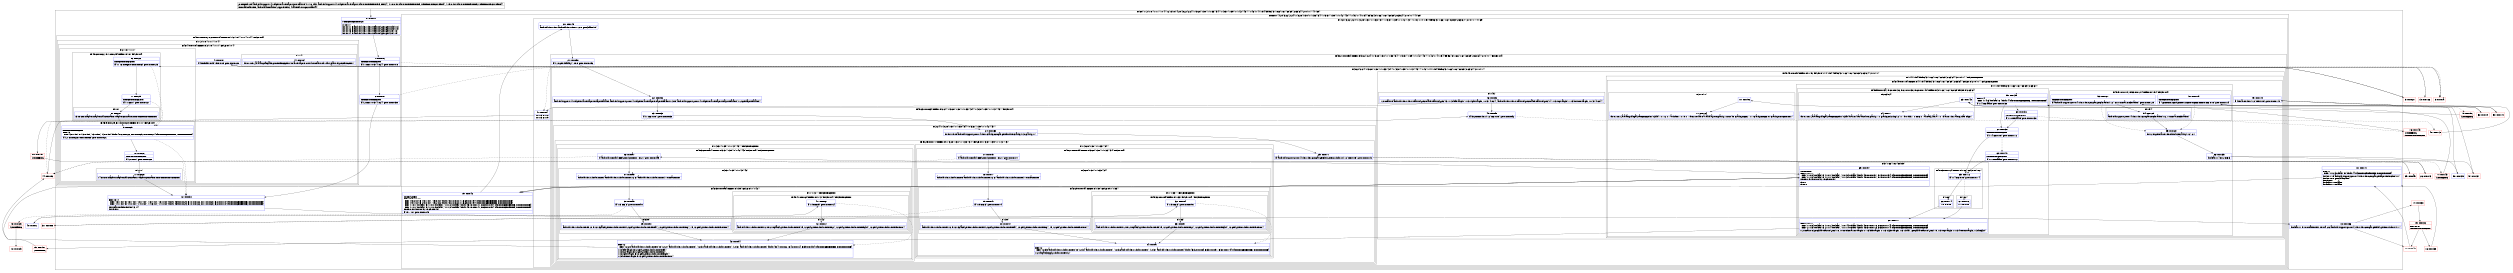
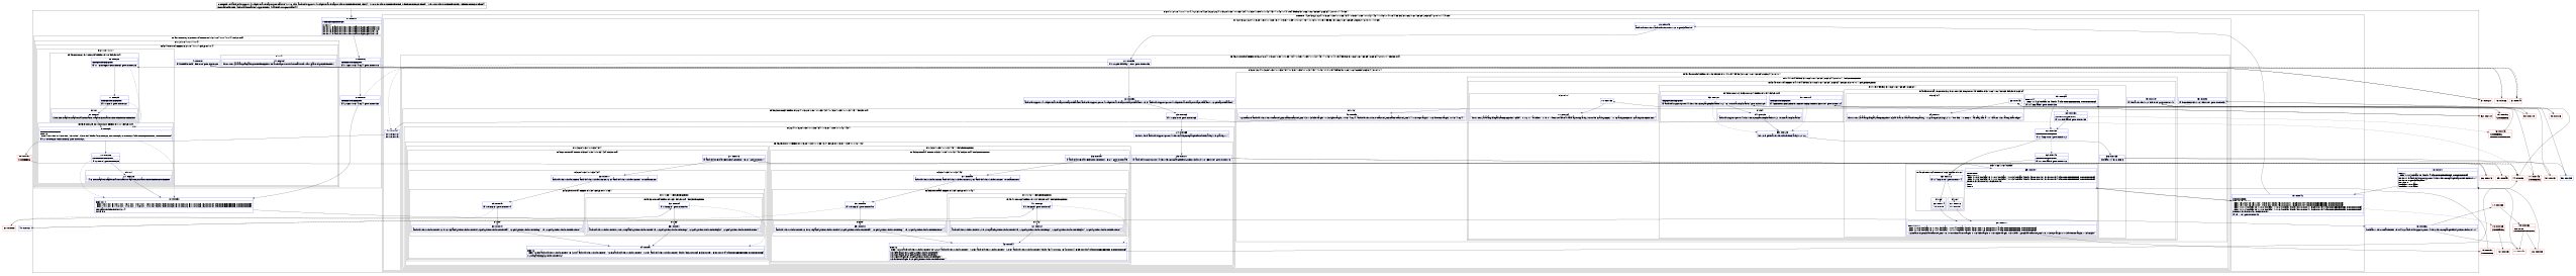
  digraph {
    node [color=blue shape=record]
    n1 [label="{8\:\ 0x0027|r3 = com.mapbox.mapboxsdk.constants.MapboxConstants.ANIMATION_DURATION\l}"]
    n2 [label="{6\:\ 0x0022|ADDED_TO_REGION\l|if (r1 != Integer.MIN_VALUE) goto L_0x0025\l}"]
    n3 [label="{7\:\ 0x0025|ADDED_TO_REGION\l|if (r1 == 0) goto L_0x0027\l}"]
    n4 [label="{11\:\ 0x002e|r4 = com.mapbox.mapboxsdk.constants.MapboxConstants.ANIMATION_DURATION\l}"]
    n5 [label="{9\:\ 0x0029|ADDED_TO_REGION\lPHI: r3 \l  PHI: (r3v7 int) = (r3v0 int), (r3v0 int), (r3v8 int) binds: [B:6:0x0022, B:7:0x0025, B:8:0x0027] A[DONT_GENERATE, DONT_INLINE]\l|if (r2 != Integer.MIN_VALUE) goto L_0x002c\l}"]
    n6 [label="{10\:\ 0x002c|ADDED_TO_REGION\l|if (r2 == 0) goto L_0x002e\l}"]
    n7 [label="{74\:\ 0x01cd|throw new java.lang.IllegalArgumentException(\"DrawerLayout must be measured with MeasureSpec.EXACTLY.\")\l}"]
    n8 [label="{4\:\ 0x001e|if (isInEditMode() == true) goto L_0x0020\l}"]
    n9 [label="{1\:\ 0x0016|ADDED_TO_REGION\l|if (r1 == 1073741824) goto L_0x0018\l}"]
    n10 [label="{2\:\ 0x0018|ADDED_TO_REGION\l|if (r2 == 1073741824) goto L_0x0030\l}"]
    n11 [label="{30\:\ 0x007d|android.view.WindowInsets r2 = r2.replaceSystemWindowInsets(r2.getSystemWindowInsetLeft(), r2.getSystemWindowInsetTop(), r5, r2.getSystemWindowInsetBottom())\l}"]
    n12 [label="{33\:\ 0x0091|android.view.WindowInsets r2 = r2.replaceSystemWindowInsets(r5, r2.getSystemWindowInsetTop(), r2.getSystemWindowInsetRight(), r2.getSystemWindowInsetBottom())\l}"]
    n13 [label="{32\:\ 0x008f|if (r15 == 5) goto L_0x0091\l}"]
    n14 [label="{29\:\ 0x007b|if (r15 == 3) goto L_0x007d\l}"]
    n15 [label="{28\:\ 0x0077|android.view.WindowInsets android.view.WindowInsets r2 = (android.view.WindowInsets) r0.mLastInsets\l}"]
    n16 [label="{34\:\ 0x00a1|PHI: r2 \l  PHI: (r2v35 android.view.WindowInsets) = (r2v34 android.view.WindowInsets), (r2v36 android.view.WindowInsets), (r2v37 android.view.WindowInsets) binds: [B:32:0x008f, B:33:0x0091, B:30:0x007d] A[DONT_GENERATE, DONT_INLINE]\l|r12.dispatchApplyWindowInsets(r2)\l}"]
    n17 [label="{27\:\ 0x0075|if (android.os.Build.VERSION.SDK_INT \>= 21) goto L_0x0077\l}"]
    n18 [label="{39\:\ 0x00b0|android.view.WindowInsets r2 = r2.replaceSystemWindowInsets(r2.getSystemWindowInsetLeft(), r2.getSystemWindowInsetTop(), r5, r2.getSystemWindowInsetBottom())\l}"]
    n19 [label="{42\:\ 0x00c4|android.view.WindowInsets r2 = r2.replaceSystemWindowInsets(r5, r2.getSystemWindowInsetTop(), r2.getSystemWindowInsetRight(), r2.getSystemWindowInsetBottom())\l}"]
    n20 [label="{41\:\ 0x00c2|if (r15 == 5) goto L_0x00c4\l}"]
    n21 [label="{38\:\ 0x00ae|if (r15 == 3) goto L_0x00b0\l}"]
    n22 [label="{37\:\ 0x00a9|android.view.WindowInsets android.view.WindowInsets r2 = (android.view.WindowInsets) r0.mLastInsets\l}"]
    n23 [label="{43\:\ 0x00d4|PHI: r2 \l  PHI: (r2v28 android.view.WindowInsets) = (r2v27 android.view.WindowInsets), (r2v30 android.view.WindowInsets), (r2v31 android.view.WindowInsets) binds: [B:41:0x00c2, B:42:0x00c4, B:39:0x00b0] A[DONT_GENERATE, DONT_INLINE]\l|r13.leftMargin = r2.getSystemWindowInsetLeft()\lr13.topMargin = r2.getSystemWindowInsetTop()\lr13.rightMargin = r2.getSystemWindowInsetRight()\lr13.bottomMargin = r2.getSystemWindowInsetBottom()\l}"]
    n24 [label="{36\:\ 0x00a7|if (android.os.Build.VERSION.SDK_INT \>= 21) goto L_0x00a9\l}"]
    n25 [label="{25\:\ 0x0071|if (android.support.p000v4.view.ViewCompat.getFitsSystemWindows(r12) == true) goto L_0x0073\l}"]
    n26 [label="{24\:\ 0x0065|int int r15 = android.support.p000v4.view.GravityCompat.getAbsoluteGravity(r13.gravity, r7)\l}"]
    n27 [label="{23\:\ 0x0063|if (r1 == true) goto L_0x0065\l}"]
    n28 [label="{46\:\ 0x00f2|r12.measure(android.view.View.MeasureSpec.makeMeasureSpec((r3 \- r13.leftMargin) \- r13.rightMargin, 1073741824), android.view.View.MeasureSpec.makeMeasureSpec((r4 \- r13.topMargin) \- r13.bottomMargin, 1073741824))\l}"]
    n29 [label="{54\:\ 0x0129|android.support.p000v4.view.ViewCompat.setElevation(r12, r0.mDrawerElevation)\l}"]
    n30 [label="{51\:\ 0x011d|ADDED_TO_REGION\l|if (SET_DRAWER_SHADOW_FROM_ELEVATION == true) goto L_0x011f\l}"]
    n31 [label="{53\:\ 0x0127|ADDED_TO_REGION\l|if (android.support.p000v4.view.ViewCompat.getElevation(r12) != r0.mDrawerElevation) goto L_0x0129\l}"]
    n32 [label="{66\:\ 0x0174|r10 = true\l}"]
    n33 [label="{67\:\ 0x0176|r11 = true\l}"]
    n34 [label="{65\:\ 0x0172|if (r14 == true) goto L_0x0174\l}"]
    n35 [label="{68\:\ 0x0177|PHI: r10 r11 \l  PHI: (r10v3 boolean) = (r10v1 boolean), (r10v4 boolean) binds: [B:67:0x0176, B:66:0x0174] A[DONT_GENERATE, DONT_INLINE]\l  PHI: (r11v3 boolean) = (r11v4 boolean), (r11v1 boolean) binds: [B:67:0x0176, B:66:0x0174] A[DONT_GENERATE, DONT_INLINE]\l|r12.measure(getChildMeasureSpec(r18, r0.mMinDrawerMargin + r13.leftMargin + r13.rightMargin, r13.width), getChildMeasureSpec(r19, r13.topMargin + r13.bottomMargin, r13.height))\l}"]
    n36 [label="{69\:\ 0x0197|LOOP_END\lPHI: r10 r11 \l  PHI: (r10v2 boolean) = (r10v1 boolean), (r10v3 boolean) binds: [B:80:0x0197, B:79:0x0197] A[DONT_GENERATE, DONT_INLINE]\l  PHI: (r11v2 boolean) = (r11v1 boolean), (r11v3 boolean) binds: [B:80:0x0197, B:79:0x0197] A[DONT_GENERATE, DONT_INLINE]\lLOOP:0: B:19:0x004c\-\>B:69:0x0197\l|r9++\lr5 = 0\l}"]
    n37 [label="{63\:\ 0x0143}"]
    n38 [label="{64\:\ 0x0171|throw new java.lang.IllegalStateException(\"Child drawer has absolute gravity \" + gravityToString(r2) + \" but this \" + TAG + \" already has a \" + \"drawer view along that edge\")\l}"]
    n39 [label="{59\:\ 0x013a|PHI: r14 \l  PHI: (r14v3 boolean) =  binds: [] A[DONT_GENERATE, DONT_INLINE]\l|if (r14 == false) goto L_0x013e\l}"]
    n40 [label="{60\:\ 0x013c|ADDED_TO_REGION\l|if (r10 == false) goto L_0x013e\l}"]
    n41 [label="{61\:\ 0x013e|ADDED_TO_REGION\l|if (r14 == true) goto L_0x0172\l}"]
    n42 [label="{62\:\ 0x0140|ADDED_TO_REGION\l|if (r11 == false) goto L_0x0172\l}"]
    n43 [label="{55\:\ 0x012e|int r2 = getDrawerViewAbsoluteGravity(r12) & 7\l}"]
    n44 [label="{56\:\ 0x0135|boolean r14 = r2 == 3\l}"]
    n45 [label="{70\:\ 0x019c}"]
    n46 [label="{71\:\ 0x01c4|throw new java.lang.IllegalStateException(\"Child \" + r12 + \" at index \" + r9 + \" does not have a valid layout_gravity \- must be Gravity.LEFT, \" + \"Gravity.RIGHT or Gravity.NO_GRAVITY\")\l}"]
    n47 [label="{49\:\ 0x0119|if (isDrawerView(r12) == true) goto L_0x011b\l}"]
    n48 [label="{45\:\ 0x00f0|if (isContentView(r12) == true) goto L_0x00f2\l}"]
    n49 [label="{22\:\ 0x005c|android.support.v4.widget.DrawerLayout$LayoutParams android.support.p000v4.widget.DrawerLayout.LayoutParams r13 = (android.support.p000v4.widget.DrawerLayout.LayoutParams) r12.getLayoutParams()\l}"]
    n50 [label="{21\:\ 0x0058|if (r12.getVisibility() != 8) goto L_0x005c\l}"]
    n51 [label="{20\:\ 0x004e|android.view.View android.view.View r12 = getChildAt(r9)\l}"]
    n52 [label="{47\:\ 0x010d|int r15 = r18\lint r13 = r19\l}"]
    n53 [label="{19\:\ 0x004c|LOOP_START\lPHI: r5 r9 r10 r11 \l  PHI: (r5v2 int) = (r5v1 int), (r5v3 int) binds: [B:18:0x0041, B:69:0x0197] A[DONT_GENERATE, DONT_INLINE]\l  PHI: (r9v1 int) = (r9v0 int), (r9v2 int) binds: [B:18:0x0041, B:69:0x0197] A[DONT_GENERATE, DONT_INLINE]\l  PHI: (r10v1 boolean) = (r10v0 boolean), (r10v2 boolean) binds: [B:18:0x0041, B:69:0x0197] A[DONT_GENERATE, DONT_INLINE]\l  PHI: (r11v1 boolean) = (r11v0 boolean), (r11v2 boolean) binds: [B:18:0x0041, B:69:0x0197] A[DONT_GENERATE, DONT_INLINE]\lLOOP:0: B:19:0x004c\-\>B:69:0x0197\l|if (r9 \< r8) goto L_0x004e\l}"]
    n54 [label="{0\:\ 0x0000|MTH_ENTER_BLOCK\l|r0 = r17\lint int r1 = android.view.View.MeasureSpec.getMode(r18)\lint int r2 = android.view.View.MeasureSpec.getMode(r19)\lint int r3 = android.view.View.MeasureSpec.getSize(r18)\lint int r4 = android.view.View.MeasureSpec.getSize(r19)\l}"]
    n55 [label="{12\:\ 0x0030|PHI: r3 r4 \l  PHI: (r3v1 int) = (r3v7 int), (r3v7 int), (r3v7 int), (r3v0 int) binds: [B:9:0x0029, B:10:0x002c, B:11:0x002e, B:2:0x0018] A[DONT_GENERATE, DONT_INLINE]\l  PHI: (r4v1 int) = (r4v0 int), (r4v0 int), (r4v3 int), (r4v0 int) binds: [B:9:0x0029, B:10:0x002c, B:11:0x002e, B:2:0x0018] A[DONT_GENERATE, DONT_INLINE]\l|setMeasuredDimension(r3, r4)\lint r5 = 0\l}"]
    n56 [label="{13\:\ 0x0036|boolean r1 = r0.mLastInsets != null && android.support.p000v4.view.ViewCompat.getFitsSystemWindows(r17)\l}"]
    n57 [label="{18\:\ 0x0041|PHI: r1 \l  PHI: (r1v2 boolean) =  binds: [] A[DONT_GENERATE, DONT_INLINE]\l|int int r7 = android.support.p000v4.view.ViewCompat.getLayoutDirection(r17)\lint int r8 = getChildCount()\lint r9 = 0\lboolean r10 = false\lboolean r11 = false\l}"]
    n58 [color=red label="{5\:\ 0x0020}"]
    n59 [color=red label="{73\:\ 0x01c6}"]
    n60 [color=red label="{3\:\ 0x001a}"]
    n61 [color=red label="{31\:\ 0x008e}"]
    n62 [color=red label="{44\:\ 0x00ec}"]
    n63 [label="{40\:\ 0x00c1}"]
    n64 [color=red label="{26\:\ 0x0073}"]
    n65 [color=red label="{35\:\ 0x00a5}"]
    n66 [color=red label="{52\:\ 0x011f}"]
    n67 [color=red label="{79\:\ 0x0197|SYNTHETIC\l}"]
    n68 [color=red label="{76\:\ 0x0143|SYNTHETIC\lADDED_TO_REGION\l}"]
    n69 [color=red label="{77\:\ 0x0143|SYNTHETIC\l}"]
    n70 [color=red label="{57\:\ 0x0137}"]
    n71 [label="{58\:\ 0x0139}"]
    n72 [color=red label="{50\:\ 0x011b}"]
    n73 [color=red label="{75\:\ 0x019c|SYNTHETIC\l}"]
    n74 [color=red label="{48\:\ 0x0113}"]
    n75 [color=red label="{80\:\ 0x0197|SYNTHETIC\l}"]
    n76 [color=red label="{78\:\ 0x01c5|SYNTHETIC\l}"]
    n77 [color=red label="{14\:\ 0x0038}"]
    n78 [color=red label="{17\:\ 0x0040}"]
    n79 [color=red label="{15\:\ 0x003c|REMOVE\lADDED_TO_REGION\l}"]
    n80 [color=red label="{72\:\ 0x01c5}"]
    n81 [color=red label="{16\:\ 0x003e}"]
    n82 [label="{protected void android.support.v4.widget.DrawerLayout.onMeasure((r17v0 'this' android.support.v4.widget.DrawerLayout A[IMMUTABLE_TYPE, THIS]), (r18v0 int A[IMMUTABLE_TYPE, METHOD_ARGUMENT]), (r19v0 int A[IMMUTABLE_TYPE, METHOD_ARGUMENT]))  | Annotation[BUILD, android.annotation.SuppressLint, \{value=[WrongConstant]\}]\l}" color=""]
    subgraph cluster_1 {
      label="R(6:0|(1:(2:(1:8)|(1:11))(1:74))|12|13|18|(4:20|(3:22|(2:24|(1:(3:28|(1:30)(1:(1:33))|34))(1:(3:37|(1:39)(1:(1:42))|43)))|(1:46)(1:(4:(1:54)|55|56|(3:(1:66)(1:67)|68|69)(2:63|64))(2:70|71)))|47|69))"
      n54
      n55
      n56
      n57
      subgraph cluster_2 {
        label="IF [B:1:0x0016, B:2:0x0018] THEN: R(1:(2:(1:8)|(1:11))(1:74)) ELSE: null"
        n9
        n10
        subgraph cluster_3 {
          label="R(1:(2:(1:8)|(1:11))(1:74))"
          subgraph cluster_4 {
            label="IF [B:4:0x001e] THEN: R(2:(1:8)|(1:11)) ELSE: R(1:74)"
            n8
            subgraph cluster_5 {
              label="R(2:(1:8)|(1:11))"
              subgraph cluster_6 {
                label="IF [B:6:0x0022, B:7:0x0025] THEN: R(1:8) ELSE: null"
                n2
                n3
                subgraph cluster_7 {
                  label="R(1:8)"
                  n1
                }
              }
              subgraph cluster_8 {
                label="IF [B:9:0x0029, B:10:0x002c] THEN: R(1:11) ELSE: null"
                n5
                n6
                subgraph cluster_9 {
                  label="R(1:11)"
                  n4
                }
              }
            }
            subgraph cluster_10 {
              label="R(1:74)"
              n7
            }
          }
        }
      }
      subgraph cluster_11 {
        label="LOOP:0: (4:20|(3:22|(2:24|(1:(3:28|(1:30)(1:(1:33))|34))(1:(3:37|(1:39)(1:(1:42))|43)))|(1:46)(1:(4:(1:54)|55|56|(3:(1:66)(1:67)|68|69)(2:63|64))(2:70|71)))|47|69)"
        n53
        subgraph cluster_12 {
          label="R(4:20|(3:22|(2:24|(1:(3:28|(1:30)(1:(1:33))|34))(1:(3:37|(1:39)(1:(1:42))|43)))|(1:46)(1:(4:(1:54)|55|56|(3:(1:66)(1:67)|68|69)(2:63|64))(2:70|71)))|47|69)"
          n51
          n52
          subgraph cluster_13 {
            label="IF [B:21:0x0058] THEN: R(3:22|(2:24|(1:(3:28|(1:30)(1:(1:33))|34))(1:(3:37|(1:39)(1:(1:42))|43)))|(1:46)(1:(4:(1:54)|55|56|(3:(1:66)(1:67)|68|69)(2:63|64))(2:70|71))) ELSE: null"
            n50
            subgraph cluster_14 {
              label="R(3:22|(2:24|(1:(3:28|(1:30)(1:(1:33))|34))(1:(3:37|(1:39)(1:(1:42))|43)))|(1:46)(1:(4:(1:54)|55|56|(3:(1:66)(1:67)|68|69)(2:63|64))(2:70|71)))"
              n49
              subgraph cluster_15 {
                label="IF [B:23:0x0063] THEN: R(2:24|(1:(3:28|(1:30)(1:(1:33))|34))(1:(3:37|(1:39)(1:(1:42))|43))) ELSE: null"
                n27
                subgraph cluster_16 {
                  label="R(2:24|(1:(3:28|(1:30)(1:(1:33))|34))(1:(3:37|(1:39)(1:(1:42))|43)))"
                  n26
                  subgraph cluster_17 {
                    label="IF [B:25:0x0071] THEN: R(1:(3:28|(1:30)(1:(1:33))|34)) ELSE: R(1:(3:37|(1:39)(1:(1:42))|43))"
                    n25
                    subgraph cluster_18 {
                      label="R(1:(3:28|(1:30)(1:(1:33))|34))"
                      subgraph cluster_19 {
                        label="IF [B:27:0x0075] THEN: R(3:28|(1:30)(1:(1:33))|34) ELSE: null"
                        n17
                        subgraph cluster_20 {
                          label="R(3:28|(1:30)(1:(1:33))|34)"
                          n15
                          n16
                          subgraph cluster_21 {
                            label="IF [B:29:0x007b] THEN: R(1:30) ELSE: R(1:(1:33))"
                            n14
                            subgraph cluster_22 {
                              label="R(1:30)"
                              n11
                            }
                            subgraph cluster_23 {
                              label="R(1:(1:33)) | ELSE_IF_CHAIN\l"
                              subgraph cluster_24 {
                                label="IF [B:32:0x008f] THEN: R(1:33) ELSE: null | ELSE_IF_CHAIN\l"
                                n13
                                subgraph cluster_25 {
                                  label="R(1:33)"
                                  n12
                                }
                              }
                            }
                          }
                        }
                      }
                    }
                    subgraph cluster_26 {
                      label="R(1:(3:37|(1:39)(1:(1:42))|43)) | ELSE_IF_CHAIN\l"
                      subgraph cluster_27 {
                        label="IF [B:36:0x00a7] THEN: R(3:37|(1:39)(1:(1:42))|43) ELSE: null | ELSE_IF_CHAIN\l"
                        n24
                        subgraph cluster_28 {
                          label="R(3:37|(1:39)(1:(1:42))|43)"
                          n22
                          n23
                          subgraph cluster_29 {
                            label="IF [B:38:0x00ae] THEN: R(1:39) ELSE: R(1:(1:42))"
                            n21
                            subgraph cluster_30 {
                              label="R(6:39)"
                              n18
                            }
                            subgraph cluster_31 {
                              label="R(1:(1:42)) | ELSE_IF_CHAIN\l"
                              subgraph cluster_32 {
                                label="IF [B:41:0x00c2] THEN: R(1:42) ELSE: null | ELSE_IF_CHAIN\l"
                                n20
                                subgraph cluster_33 {
                                  label="R(1:42)"
                                  n19
                                }
                              }
                            }
                          }
                        }
                      }
                    }
                  }
                }
              }
              subgraph cluster_34 {
                label="IF [B:45:0x00f0] THEN: R(1:46) ELSE: R(1:(4:(1:54)|55|56|(3:(1:66)(1:67)|68|69)(2:63|64))(2:70|71))"
                n48
                subgraph cluster_35 {
                  label="R(1:46)"
                  n28
                }
                subgraph cluster_36 {
                  label="R(1:(4:(1:54)|55|56|(3:(1:66)(1:67)|68|69)(2:63|64))(2:70|71)) | ELSE_IF_CHAIN\l"
                  subgraph cluster_37 {
                    label="IF [B:49:0x0119] THEN: R(4:(1:54)|55|56|(3:(1:66)(1:67)|68|69)(2:63|64)) ELSE: R(2:70|71) | ELSE_IF_CHAIN\l"
                    n47
                    subgraph cluster_38 {
                      label="R(4:(1:54)|55|56|(3:(1:66)(1:67)|68|69)(2:63|64))"
                      n43
                      n44
                      subgraph cluster_39 {
                        label="IF [B:51:0x011d, B:53:0x0127] THEN: R(1:54) ELSE: null"
                        n30
                        n31
                        subgraph cluster_40 {
                          label="R(1:54)"
                          n29
                        }
                      }
                      subgraph cluster_41 {
                        label="IF [B:59:0x013a, B:60:0x013c, B:61:0x013e, B:62:0x0140] THEN: R(3:(1:66)(1:67)|68|69) ELSE: R(2:63|64)"
                        n39
                        n40
                        n41
                        n42
                        subgraph cluster_42 {
                          label="R(3:(1:66)(1:67)|68|69)"
                          n35
                          n36
                          subgraph cluster_43 {
                            label="IF [B:65:0x0172] THEN: R(1:66) ELSE: R(1:67)"
                            n34
                            subgraph cluster_44 {
                              label="R(1:66)"
                              n32
                            }
                            subgraph cluster_45 {
                              label="R(1:67)"
                              n33
                            }
                          }
                        }
                        subgraph cluster_46 {
                          label="R(2:63|64)"
                          n37
                          n38
                        }
                      }
                    }
                    subgraph cluster_47 {
                      label="R(2:70|71)"
                      n45
                      n46
                    }
                  }
                }
              }
            }
          }
        }
      }
    }
    n1 -> n5
    n2 -> n3
    n2 -> n5 [style=dashed]
    n3 -> n1
    n3 -> n5 [style=dashed]
    n4 -> n55
    n5 -> n6
    n5 -> n55 [style=dashed]
    n6 -> n4
    n6 -> n55 [style=dashed]
    n8 -> n58
    n8 -> n59 [style=dashed]
    n9 -> n10
    n9 -> n60 [style=dashed]
    n10 -> n55
    n10 -> n60 [style=dashed]
    n11 -> n16
    n12 -> n16
    n13 -> n12
    n13 -> n16 [style=dashed]
    n14 -> n11
    n14 -> n61 [style=dashed]
    n15 -> n14
    n17 -> n15
    n17 -> n62 [style=dashed]
    n18 -> n23
    n19 -> n23
    n20 -> n19
    n20 -> n23 [style=dashed]
    n21 -> n18
    n21 -> n63 [style=dashed]
    n22 -> n21
    n23 -> n62
    n24 -> n22
    n24 -> n62 [style=dashed]
    n25 -> n64
    n25 -> n65 [style=dashed]
    n26 -> n25
    n27 -> n26
    n27 -> n62 [style=dashed]
    n28 -> n52
    n29 -> n43
    n30 -> n43 [style=dashed]
    n30 -> n66
    n31 -> n29
    n31 -> n43 [style=dashed]
    n32 -> n35
    n33 -> n35
    n34 -> n32
    n34 -> n33 [style=dashed]
    n35 -> n67
    n36 -> n53
    n36 -> n53
    n37 -> n38
    n39 -> n40 [style=dashed]
    n39 -> n41
    n40 -> n41
    n40 -> n68 [style=dashed]
    n41 -> n34
    n41 -> n42 [style=dashed]
    n42 -> n34
    n42 -> n69 [style=dashed]
    n43 -> n44
    n44 -> n70
    n44 -> n71
    n45 -> n46
    n47 -> n72
    n47 -> n73 [style=dashed]
-   n28 -> n48
+   n48 -> n28
    n48 -> n74 [style=dashed]
    n49 -> n27
    n50 -> n49
    n50 -> n52 [style=dashed]
    n51 -> n50
    n52 -> n75
    n53 -> n51
    n53 -> n76 [style=dashed]
    n54 -> n9
    n55 -> n56
    n56 -> n77
    n56 -> n78
    n57 -> n53
    n58 -> n2
    n59 -> n7
    n60 -> n8
    n61 -> n13
    n62 -> n48
    n63 -> n20
    n64 -> n17
    n65 -> n24
    n66 -> n31
    n67 -> n36
    n68 -> n37
    n69 -> n37
    n70 -> n39
    n71 -> n39
    n72 -> n30
    n73 -> n45
    n74 -> n47
    n75 -> n36
    n76 -> n80
    n77 -> n79
    n78 -> n57
    n79 -> n78
    n79 -> n81
    n81 -> n57
    n82 -> n54
  }
